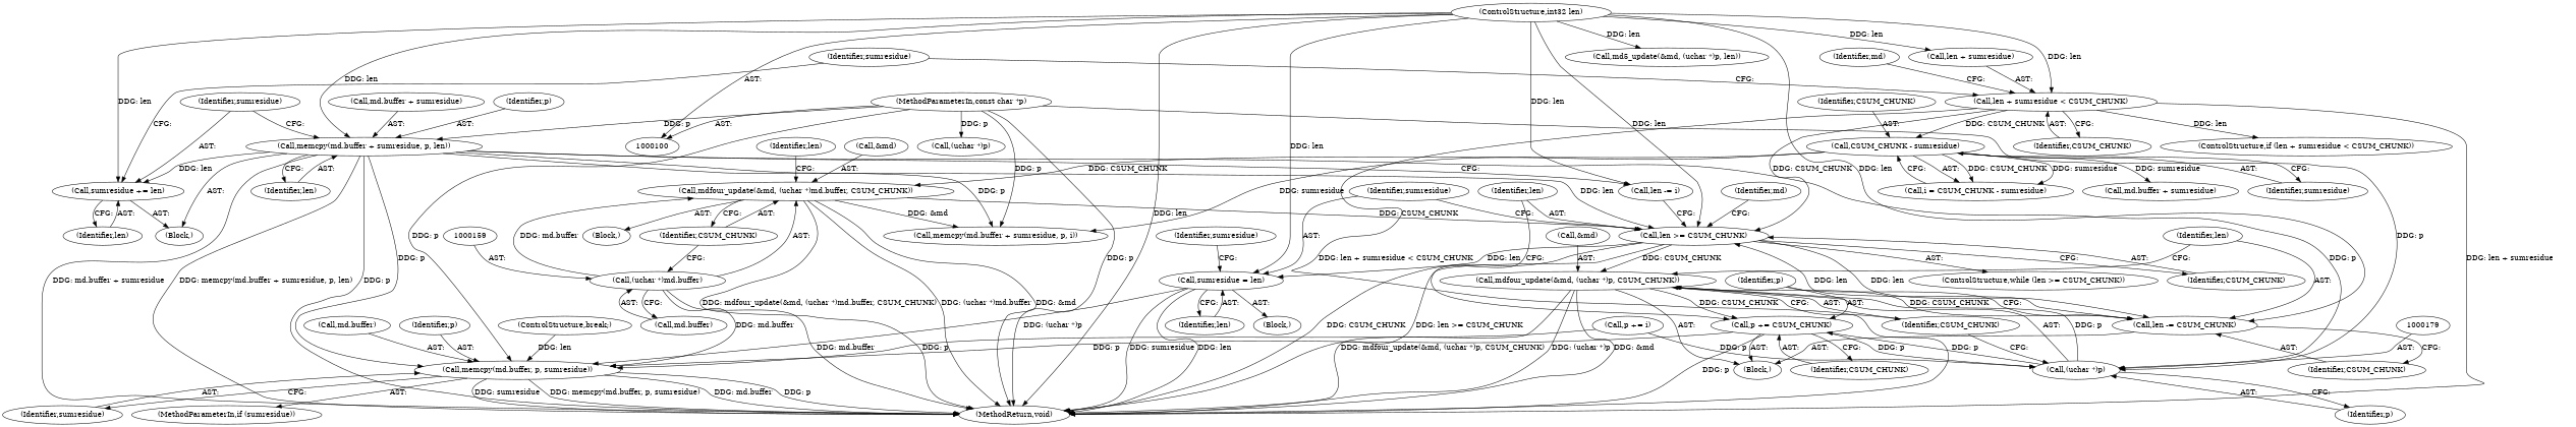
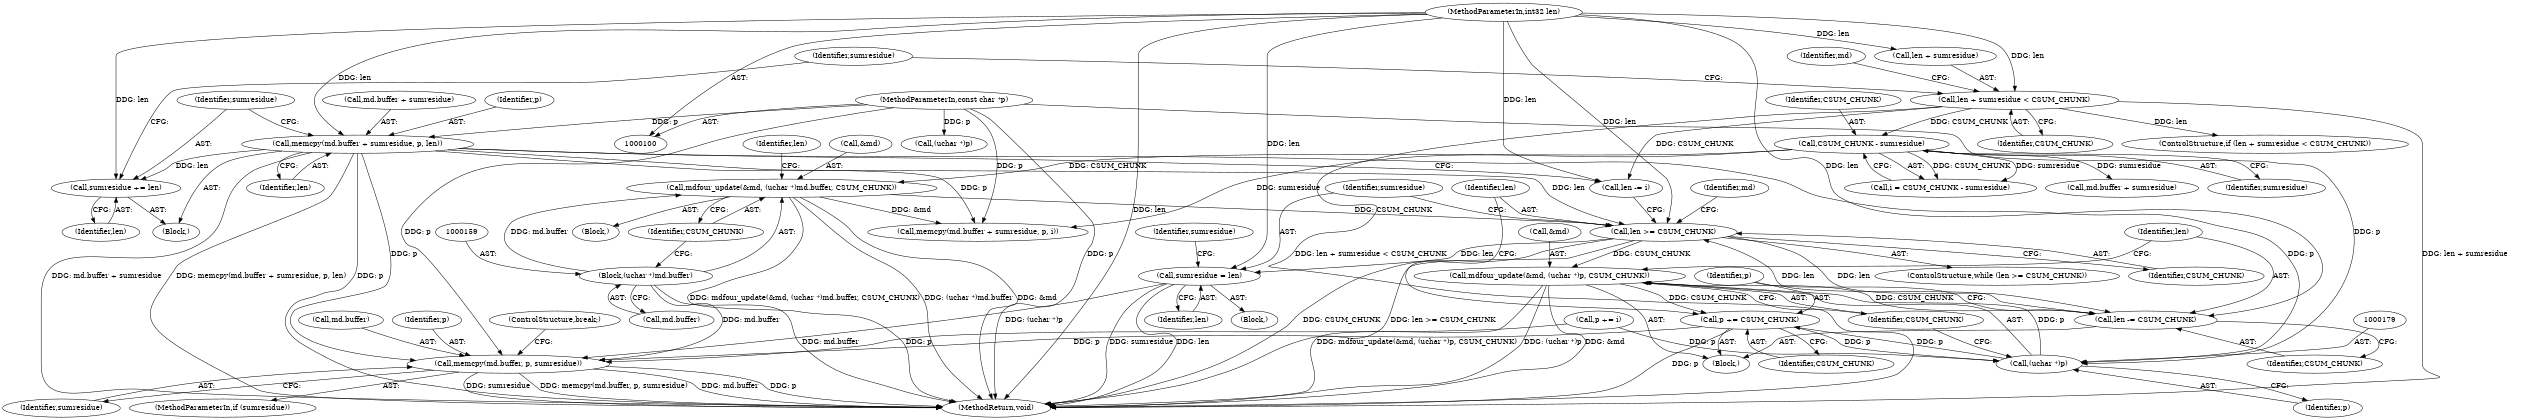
  digraph {
    n1 [label="(Call,mdfour_update(&md, (uchar *)md.buffer, CSUM_CHUNK))"]
    n2 [label="(Call,len >= CSUM_CHUNK)"]
    n3 [label="(Identifier,CSUM_CHUNK)"]
    n4 [label="(Block,)"]
    n5 [label="(MethodReturn,void)"]
    n6 [label="(Call,memcpy(md.buffer + sumresidue, p, i))"]
    n7 [label="(Call,mdfour_update(&md, (uchar *)p, CSUM_CHUNK))"]
    n8 [label="(Call,len -= CSUM_CHUNK)"]
    n9 [label="(Call,sumresidue = len)"]
    n10 [label="(ControlStructure,while (len >= CSUM_CHUNK))"]
    n11 [label="(Identifier,CSUM_CHUNK)"]
    n12 [label="(Call,p += CSUM_CHUNK)"]
    n13 [label="(Block,)"]
    n14 [label="(Identifier,CSUM_CHUNK)"]
-   n15 [label="(Call,(uchar *)md.buffer)"]
+   n15 [label="(Block,(uchar *)md.buffer)"]
    n16 [label="(Call,memcpy(md.buffer, p, sumresidue))"]
    n17 [label="(Call,md.buffer)"]
    n18 [label="(Identifier,sumresidue)"]
    n19 [label="(MethodParameterIn,if (sumresidue))"]
    n20 [label="(Call,CSUM_CHUNK - sumresidue)"]
    n21 [label="(Call,i = CSUM_CHUNK - sumresidue)"]
    n22 [label="(Call,md.buffer + sumresidue)"]
    n23 [label="(Identifier,sumresidue)"]
    n24 [label="(Call,len + sumresidue < CSUM_CHUNK)"]
    n25 [label="(ControlStructure,if (len + sumresidue < CSUM_CHUNK))"]
    n26 [label="(Identifier,CSUM_CHUNK)"]
-   n27 [label="(ControlStructure,int32 len)"]
+   n27 [label="(MethodParameterIn,int32 len)"]
    n28 [label="(Call,sumresidue += len)"]
    n29 [label="(Call,memcpy(md.buffer + sumresidue, p, len))"]
    n30 [label="(Call,len + sumresidue)"]
-   n31 [label="(Call,md5_update(&md, (uchar *)p, len))"]
    n32 [label="(Call,len -= i)"]
    1000100
    n34 [label="(Identifier,len)"]
    n35 [label="(Block,)"]
    n36 [label="(Call,(uchar *)p)"]
    n37 [label="(Identifier,len)"]
    n38 [label="(Identifier,CSUM_CHUNK)"]
    n39 [label="(Identifier,len)"]
    n40 [label="(Block,)"]
    n41 [label="(Identifier,p)"]
    n42 [label="(MethodParameterIn,const char *p)"]
    n43 [label="(Call,(uchar *)p)"]
    n44 [label="(Identifier,CSUM_CHUNK)"]
    n45 [label="(Call,p += i)"]
    n46 [label="(Call,md.buffer + sumresidue)"]
    n47 [label="(Identifier,sumresidue)"]
    n48 [label="(Call,&md)"]
    n49 [label="(Identifier,sumresidue)"]
    n50 [label="(Identifier,sumresidue)"]
    n51 [label="(Identifier,CSUM_CHUNK)"]
    n52 [label="(Identifier,p)"]
    n53 [label="(Identifier,md)"]
    n54 [label="(Identifier,len)"]
    n55 [label="(ControlStructure,break;)"]
    n56 [label="(Call,&md)"]
    n57 [label="(Call,md.buffer)"]
    n58 [label="(Identifier,p)"]
    n59 [label="(Identifier,md)"]
    n60 [label="(Identifier,sumresidue)"]
    n61 [label="(Identifier,len)"]
    n62 [label="(Identifier,p)"]
    n63 [label="(Identifier,len)"]
    1000159
    1000179
    n1 -> n2 [label="DDG: CSUM_CHUNK"]
    n1 -> n3 [label="CFG: "]
    n1 -> n4 [label="AST: "]
    n1 -> n5 [label="DDG: mdfour_update(&md, (uchar *)md.buffer, CSUM_CHUNK)"]
    n1 -> n5 [label="DDG: (uchar *)md.buffer"]
    n1 -> n5 [label="DDG: &md"]
    n1 -> n6 [label="DDG: &md"]
    n2 -> n5 [label="DDG: CSUM_CHUNK"]
    n2 -> n5 [label="DDG: len >= CSUM_CHUNK"]
    n2 -> n7 [label="DDG: CSUM_CHUNK"]
    n2 -> n8 [label="DDG: len"]
    n2 -> n9 [label="DDG: len"]
    n2 -> n10 [label="AST: "]
    n2 -> n11 [label="CFG: "]
    n3 -> n1 [label="AST: "]
    n3 -> n15 [label="CFG: "]
    n7 -> n5 [label="DDG: (uchar *)p"]
    n7 -> n5 [label="DDG: &md"]
    n7 -> n5 [label="DDG: mdfour_update(&md, (uchar *)p, CSUM_CHUNK)"]
    n7 -> n8 [label="DDG: CSUM_CHUNK"]
    n7 -> n12 [label="DDG: CSUM_CHUNK"]
    n7 -> n13 [label="AST: "]
    n7 -> n14 [label="CFG: "]
    n8 -> n2 [label="DDG: len"]
    n8 -> n13 [label="AST: "]
    n8 -> n38 [label="CFG: "]
    n9 -> n5 [label="DDG: len"]
    n9 -> n5 [label="DDG: sumresidue"]
    n9 -> n16 [label="DDG: (uchar *)p"]
    n9 -> n39 [label="CFG: "]
    n9 -> n40 [label="AST: "]
    n11 -> n2 [label="AST: "]
    n12 -> n5 [label="DDG: p"]
    n12 -> n13 [label="AST: "]
    n12 -> n16 [label="DDG: p"]
    n12 -> n36 [label="DDG: p"]
    n12 -> n44 [label="CFG: "]
    n14 -> n7 [label="AST: "]
    n14 -> n36 [label="CFG: "]
    n15 -> n1 [label="AST: "]
    n15 -> n1 [label="DDG: md.buffer"]
    n15 -> n5 [label="DDG: md.buffer"]
    n15 -> n16 [label="DDG: md.buffer"]
    n15 -> n17 [label="CFG: "]
    n16 -> n5 [label="DDG: md.buffer"]
    n16 -> n5 [label="DDG: p"]
    n16 -> n5 [label="DDG: sumresidue"]
    n16 -> n5 [label="DDG: memcpy(md.buffer, p, sumresidue)"]
    n16 -> n18 [label="CFG: "]
    n16 -> n19 [label="AST: "]
    n17 -> n15 [label="AST: "]
    n18 -> n16 [label="AST: "]
    n20 -> n1 [label="DDG: CSUM_CHUNK"]
    n20 -> n6 [label="DDG: sumresidue"]
    n20 -> n21 [label="AST: "]
    n20 -> n21 [label="DDG: CSUM_CHUNK"]
    n20 -> n21 [label="DDG: sumresidue"]
    n20 -> n22 [label="DDG: sumresidue"]
    n20 -> n23 [label="CFG: "]
    n21 -> n20 [label="CFG: "]
    n23 -> n20 [label="AST: "]
-   n24 -> n2 [label="DDG: CSUM_CHUNK"]
+   n24 -> n32 [label="DDG: CSUM_CHUNK"]
    n24 -> n5 [label="DDG: len + sumresidue < CSUM_CHUNK"]
    n24 -> n5 [label="DDG: len + sumresidue"]
    n24 -> n20 [label="DDG: CSUM_CHUNK"]
    n24 -> n25 [label="DDG: len"]
    n24 -> n26 [label="CFG: "]
    n26 -> n24 [label="AST: "]
    n27 -> n2 [label="DDG: len"]
    n27 -> n5 [label="DDG: len"]
    n27 -> n8 [label="DDG: len"]
    n27 -> n9 [label="DDG: len"]
    n27 -> n24 [label="DDG: len"]
    n27 -> n28 [label="DDG: len"]
    n27 -> n29 [label="DDG: len"]
    n27 -> n30 [label="DDG: len"]
-   n27 -> n31 [label="DDG: len"]
    n27 -> n32 [label="DDG: len"]
    n27 -> 1000100 [label="AST: "]
    n28 -> n34 [label="CFG: "]
    n28 -> n35 [label="AST: "]
    n29 -> n2 [label="DDG: len"]
    n29 -> n5 [label="DDG: memcpy(md.buffer + sumresidue, p, len)"]
    n29 -> n5 [label="DDG: p"]
    n29 -> n5 [label="DDG: md.buffer + sumresidue"]
    n29 -> n6 [label="DDG: p"]
    n29 -> n16 [label="DDG: p"]
    n29 -> n28 [label="DDG: len"]
    n29 -> n32 [label="CFG: "]
    n29 -> n35 [label="AST: "]
    n29 -> n36 [label="DDG: p"]
    n29 -> n37 [label="CFG: "]
    n30 -> n24 [label="AST: "]
    n32 -> n2 [label="CFG: "]
    n34 -> n28 [label="AST: "]
    n36 -> n7 [label="AST: "]
    n36 -> n7 [label="DDG: p"]
    n36 -> n12 [label="DDG: p"]
    n36 -> n41 [label="CFG: "]
    n37 -> n29 [label="AST: "]
    n38 -> n8 [label="AST: "]
    n39 -> n9 [label="AST: "]
    n41 -> n36 [label="AST: "]
    n42 -> n5 [label="DDG: p"]
    n42 -> n6 [label="DDG: p"]
    n42 -> n16 [label="DDG: p"]
    n42 -> n29 [label="DDG: p"]
    n42 -> 1000100 [label="AST: "]
    n42 -> n36 [label="DDG: p"]
    n42 -> n43 [label="DDG: p"]
    n44 -> n12 [label="AST: "]
    n45 -> n16 [label="DDG: p"]
    n45 -> n36 [label="DDG: p"]
    n46 -> n29 [label="AST: "]
    n47 -> n2 [label="CFG: "]
    n47 -> n9 [label="AST: "]
    n48 -> n7 [label="AST: "]
    n49 -> n24 [label="CFG: "]
    n49 -> n28 [label="CFG: "]
    n50 -> n9 [label="CFG: "]
    n51 -> n20 [label="AST: "]
    n52 -> n8 [label="CFG: "]
    n52 -> n12 [label="AST: "]
    n53 -> n2 [label="CFG: "]
    n54 -> n1 [label="CFG: "]
-   n55 -> n16 [label="DDG: len"]
+   n55 -> n16 [label="CFG: "]
    n56 -> n1 [label="AST: "]
    n57 -> n16 [label="AST: "]
    n58 -> n29 [label="AST: "]
    n59 -> n24 [label="CFG: "]
    n60 -> n28 [label="AST: "]
    n60 -> n29 [label="CFG: "]
    n61 -> n7 [label="CFG: "]
    n61 -> n8 [label="AST: "]
    n62 -> n16 [label="AST: "]
    n63 -> n2 [label="AST: "]
    n63 -> n12 [label="CFG: "]
    1000159 -> n15 [label="AST: "]
    1000179 -> n36 [label="AST: "]
  }
